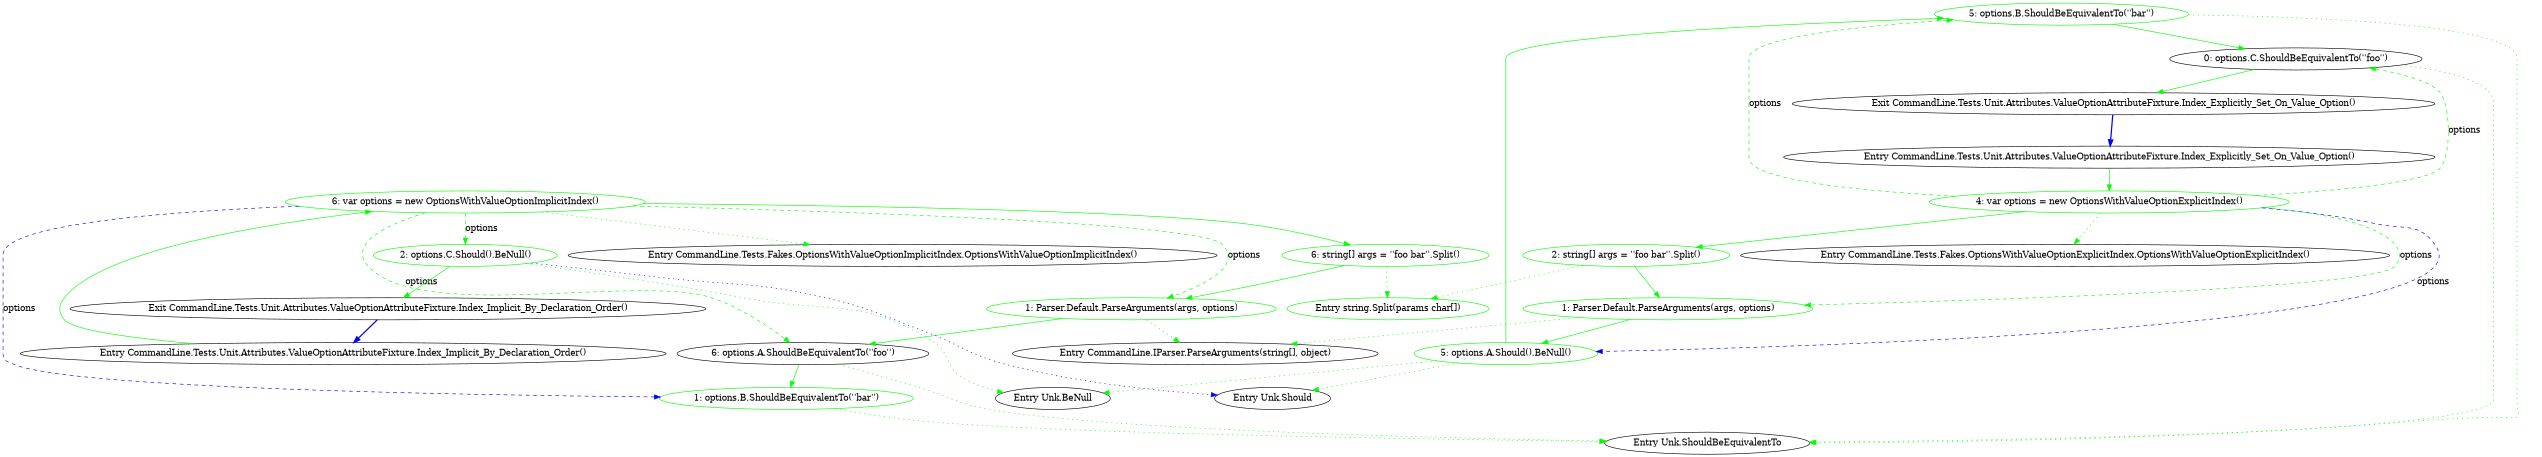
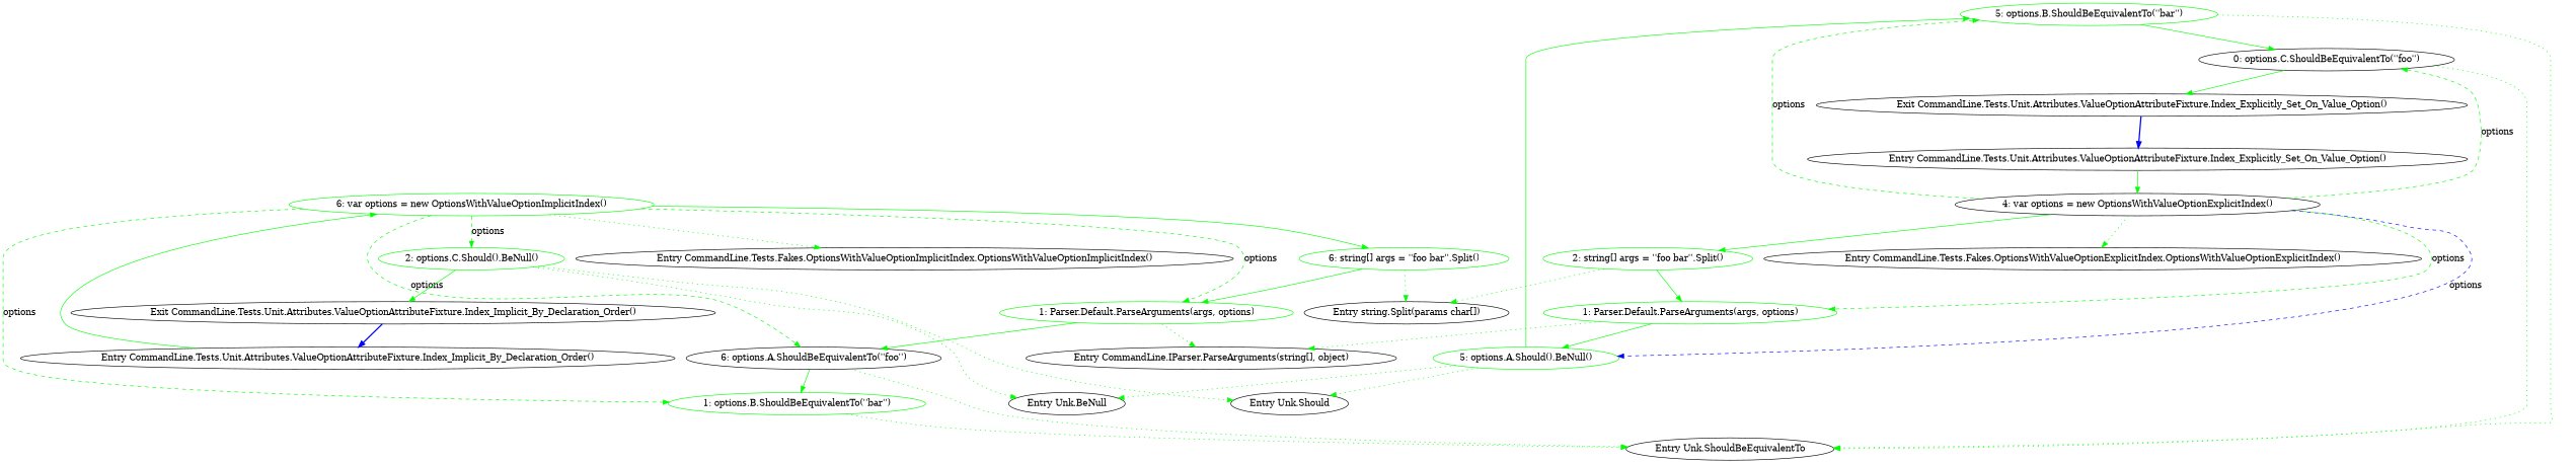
  digraph {
    node [cluster="CommandLine.Tests.Unit.Attributes.ValueOptionAttributeFixture.Index_Implicit_By_Declaration_Order()" community=0]
    edge [color=green style=dotted]
    n1 [color=green label="6: var options = new OptionsWithValueOptionImplicitIndex()" span="11-11"]
    n2 [color=green label="6: string[] args = ''foo bar''.Split()" span="12-12"]
    n3 [cluster="CommandLine.Tests.Fakes.OptionsWithValueOptionImplicitIndex.OptionsWithValueOptionImplicitIndex()" label="Entry CommandLine.Tests.Fakes.OptionsWithValueOptionImplicitIndex.OptionsWithValueOptionImplicitIndex()" span="2-2" community=""]
    n4 [color=green label="1: Parser.Default.ParseArguments(args, options)" span="13-13"]
    n5 [color=black label="6: options.A.ShouldBeEquivalentTo(''foo'')" span="14-14"]
    n6 [color=green label="1: options.B.ShouldBeEquivalentTo(''bar'')" span="15-15"]
    n7 [color=green label="2: options.C.Should().BeNull()" span="16-16"]
-   n8 [cluster="string.Split(params char[])" label="Entry string.Split(params char[])" span="0-0" color=green community=""]
+   n8 [cluster="string.Split(params char[])" label="Entry string.Split(params char[])" span="0-0" community=""]
    n9 [cluster="CommandLine.IParser.ParseArguments(string[], object)" label="Entry CommandLine.IParser.ParseArguments(string[], object)" span="49-49" community=""]
    n10 [cluster="Unk.ShouldBeEquivalentTo" label="Entry Unk.ShouldBeEquivalentTo" community=""]
    n11 [label="Exit CommandLine.Tests.Unit.Attributes.ValueOptionAttributeFixture.Index_Implicit_By_Declaration_Order()" span="9-9" community=""]
    n12 [cluster="Unk.Should" label="Entry Unk.Should" community=""]
    n13 [cluster="Unk.BeNull" label="Entry Unk.BeNull" community=""]
    n14 [label="Entry CommandLine.Tests.Unit.Attributes.ValueOptionAttributeFixture.Index_Implicit_By_Declaration_Order()" span="9-9" community=""]
-   n15 [cluster="CommandLine.Tests.Unit.Attributes.ValueOptionAttributeFixture.Index_Explicitly_Set_On_Value_Option()" color=green label="4: var options = new OptionsWithValueOptionExplicitIndex()" span="22-22"]
+   n15 [cluster="CommandLine.Tests.Unit.Attributes.ValueOptionAttributeFixture.Index_Explicitly_Set_On_Value_Option()" color=black label="4: var options = new OptionsWithValueOptionExplicitIndex()" span="22-22"]
    n16 [cluster="CommandLine.Tests.Unit.Attributes.ValueOptionAttributeFixture.Index_Explicitly_Set_On_Value_Option()" color=green label="2: string[] args = ''foo bar''.Split()" span="23-23"]
    n17 [cluster="CommandLine.Tests.Fakes.OptionsWithValueOptionExplicitIndex.OptionsWithValueOptionExplicitIndex()" label="Entry CommandLine.Tests.Fakes.OptionsWithValueOptionExplicitIndex.OptionsWithValueOptionExplicitIndex()" span="2-2" community=""]
    n18 [cluster="CommandLine.Tests.Unit.Attributes.ValueOptionAttributeFixture.Index_Explicitly_Set_On_Value_Option()" color=green label="1: Parser.Default.ParseArguments(args, options)" span="24-24"]
    n19 [cluster="CommandLine.Tests.Unit.Attributes.ValueOptionAttributeFixture.Index_Explicitly_Set_On_Value_Option()" color=green label="5: options.A.Should().BeNull()" span="25-25"]
    n20 [cluster="CommandLine.Tests.Unit.Attributes.ValueOptionAttributeFixture.Index_Explicitly_Set_On_Value_Option()" color=green label="5: options.B.ShouldBeEquivalentTo(''bar'')" span="26-26"]
    n21 [cluster="CommandLine.Tests.Unit.Attributes.ValueOptionAttributeFixture.Index_Explicitly_Set_On_Value_Option()" color=black label="0: options.C.ShouldBeEquivalentTo(''foo'')" span="27-27"]
    n22 [cluster="CommandLine.Tests.Unit.Attributes.ValueOptionAttributeFixture.Index_Explicitly_Set_On_Value_Option()" label="Exit CommandLine.Tests.Unit.Attributes.ValueOptionAttributeFixture.Index_Explicitly_Set_On_Value_Option()" span="20-20" community=""]
    n23 [cluster="CommandLine.Tests.Unit.Attributes.ValueOptionAttributeFixture.Index_Explicitly_Set_On_Value_Option()" label="Entry CommandLine.Tests.Unit.Attributes.ValueOptionAttributeFixture.Index_Explicitly_Set_On_Value_Option()" span="20-20" community=""]
    n1 -> n2 [style=solid]
    n1 -> n3
    n1 -> n4 [label=options style=dashed]
    n1 -> n5 [label=options style=dashed]
-   n1 -> n6 [color=blue label=options style=dashed]
+   n1 -> n6 [label=options style=dashed]
    n1 -> n7 [label=options style=dashed]
    n2 -> n4 [style=solid]
    n2 -> n8
    n4 -> n5 [style=solid]
    n4 -> n9
    n5 -> n6 [style=solid]
    n5 -> n10
    n6 -> n10
    n7 -> n11 [style=solid]
-   n7 -> n12 [color=blue]
+   n7 -> n12
    n7 -> n13
    n11 -> n14 [color=blue style=bold]
    n14 -> n1 [style=solid]
    n15 -> n16 [style=solid]
    n15 -> n17
    n15 -> n18 [label=options style=dashed]
    n15 -> n19 [color=blue label=options style=dashed]
    n15 -> n20 [label=options style=dashed]
    n15 -> n21 [label=options style=dashed]
    n16 -> n8
    n16 -> n18 [style=solid]
    n18 -> n9
    n18 -> n19 [style=solid]
    n19 -> n12
    n19 -> n13
    n19 -> n20 [style=solid]
    n20 -> n10
    n20 -> n21 [style=solid]
    n21 -> n10
    n21 -> n22 [style=solid]
    n22 -> n23 [color=blue style=bold]
    n23 -> n15 [style=solid]
  }
